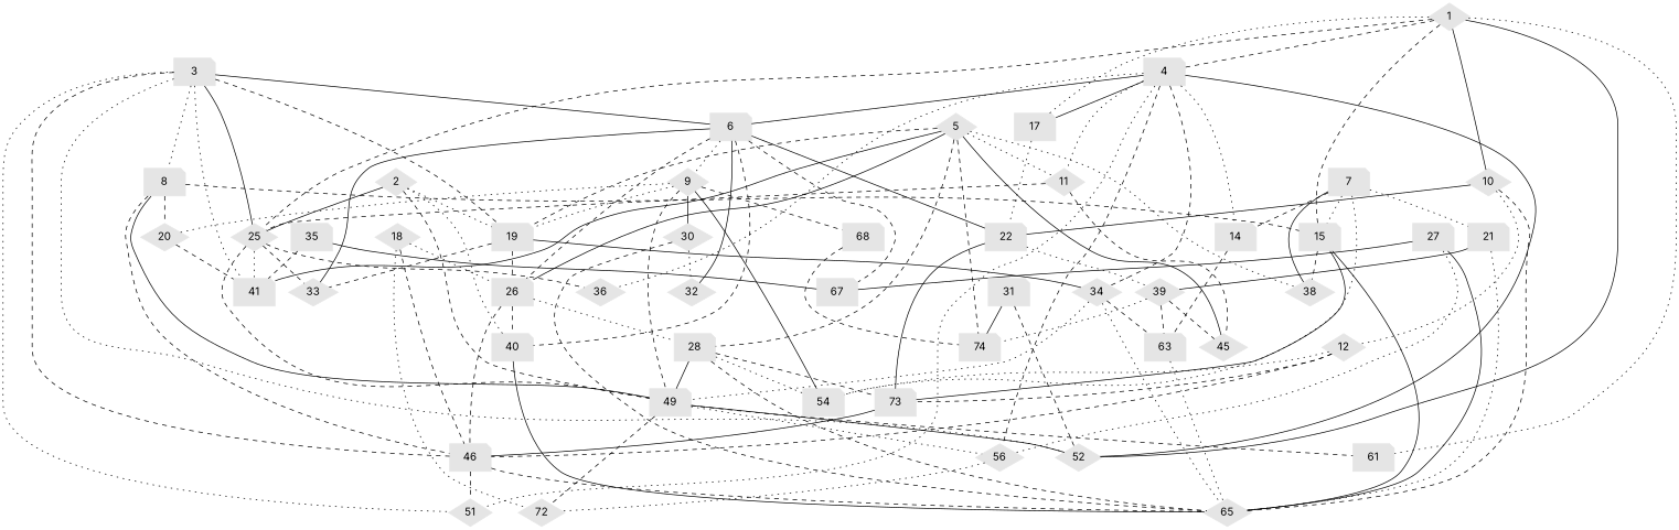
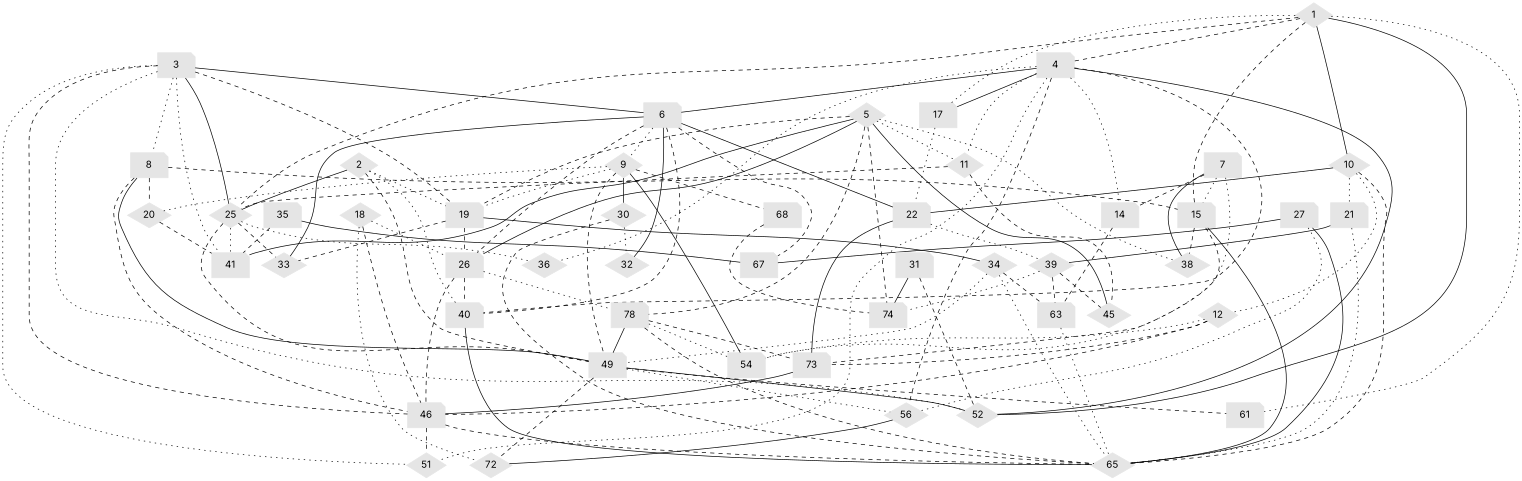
  graph {
    fontname=Inter
    node [color=gray90 fontname=Inter shape=note style=filled]
    edge [fontname=Inter style=dashed]
    1 [shape=diamond super="+42"]
    4 [super="+66"]
    10 [shape=diamond super="+40"]
    15
    17
    25 [shape=diamond super="+37"]
    52 [shape=diamond]
    61
    n9 [label=40 super="+71"]
    6 [super="+56"]
    51 [shape=diamond]
    11 [shape=diamond]
    14
    36 [shape=diamond]
    n15 [label=56 shape=diamond]
    22 [super="+47"]
    12 [shape=diamond]
    65 [shape=diamond super="+69"]
    38 [shape=diamond]
    n20 [label=73 super="+58"]
    49 [super="+62"]
    41
    33 [shape=diamond]
    2 [shape=diamond super="+24"]
    19 [super="+44"]
    26 [super="+64"]
    34 [shape=diamond]
    72 [shape=diamond]
    3 [super="+23"]
    8 [super="+16"]
    46 [super="+53"]
    9 [shape=diamond super="+29"]
    32 [shape=diamond]
    67
    20 [shape=diamond]
    45 [shape=diamond]
    63
    5 [shape=diamond super="+60"]
-   28 [super="+57"]
+   28 [super="+57" label=78]
    n40 [label=74]
    54 [super="+59"]
    30 [shape=diamond]
    68
    39 [shape=diamond super="+50"]
    7 [super="+13"]
    21
    18 [shape=diamond]
    27
    31
    35
    1 -- 4
    1 -- 10 [style=solid]
    1 -- 15
    1 -- 17 [style=dotted]
    1 -- 25
    1 -- 52 [style=solid]
    1 -- 61 [style=dotted]
    4 -- 17 [style=solid]
    4 -- 52 [style=solid]
-   4 -- 34
+   4 -- n9
    4 -- 6 [style=solid]
    4 -- 51 [style=dotted]
    4 -- 11 [style=dotted]
    4 -- 14 [style=dotted]
    4 -- 36 [style=dotted]
    4 -- n15
    10 -- 22 [style=solid]
    10 -- 12 [style=dotted]
    10 -- 65
    15 -- 65 [style=solid]
    15 -- 38
-   15 -- n20 [style=solid]
+   15 -- n20
    17 -- 22 [style=dotted]
-   25 -- 36
+   25 -- 36 [style=dotted]
    25 -- 49
    25 -- 41 [style=dotted]
    25 -- 33
    n9 -- 65 [style=solid]
    6 -- n9
    6 -- 22 [style=solid]
    6 -- 33 [style=solid]
    6 -- 26
    6 -- 9 [style=dotted]
    6 -- 32 [style=solid]
    6 -- 67
    11 -- 25
    11 -- 45
    14 -- 63
-   n15 -- 72 [style=dotted]
+   n15 -- 72 [style=solid]
    22 -- n20 [style=solid]
    22 -- 39 [style=dotted weight=2]
    12 -- n20
    12 -- 46
    12 -- 54 [style=dotted]
    n20 -- 46 [style=solid]
    49 -- 52 [style=solid]
    49 -- 61
    49 -- n15 [style=dotted]
    49 -- 72
    2 -- 25 [style=solid]
    2 -- n9 [style=dotted]
    2 -- 49
    2 -- 19 [style=dotted]
    19 -- 33
    19 -- 26
    19 -- 34 [style=solid]
    26 -- n9
    26 -- 46
    26 -- 28 [style=dotted]
    34 -- 65 [style=dotted]
    34 -- 49 [style=dotted]
    34 -- 63
    3 -- 25 [style=solid]
    3 -- 52 [style=dotted]
    3 -- 6 [style=solid]
    3 -- 51 [style=dotted]
    3 -- 41 [style=dotted]
    3 -- 19
    3 -- 8 [style=dotted]
    3 -- 46
    8 -- 15
    8 -- 49 [style=solid]
    8 -- 46
    8 -- 20
    46 -- 51
    46 -- 65
    9 -- 49
    9 -- 19 [style=dotted]
    9 -- 20 [style=dotted]
    9 -- 54 [style=solid]
    9 -- 30 [style=solid]
    9 -- 68
    20 -- 41
    63 -- 65 [style=dotted]
    5 -- 11 [style=dotted]
    5 -- 38 [style=dotted]
    5 -- 41 [style=solid]
    5 -- 19
    5 -- 26 [style=solid]
    5 -- 45 [style=solid]
    5 -- 28
    5 -- n40
    28 -- 65
    28 -- n20
    28 -- 49 [style=solid]
    28 -- 54 [style=dotted]
    30 -- 65
    30 -- 32 [style=dotted]
    68 -- n40
    39 -- 45
    39 -- 63
    39 -- n40 [style=dotted]
    7 -- 15 [style=dotted]
    7 -- 14
    7 -- 38 [style=solid]
    7 -- 54 [style=dotted]
-   7 -- 21 [style=dotted]
+   10 -- 21 [style=dotted]
    21 -- 65 [style=dotted]
    21 -- 39 [style=solid]
    18 -- 26 [style=dotted]
    18 -- 72 [style=dotted]
    18 -- 46
    27 -- n15 [style=dotted]
    27 -- 65 [style=solid]
    27 -- 67 [style=solid]
    31 -- 52
    31 -- n40 [style=solid]
    35 -- 41
    35 -- 67 [style=solid]
  }
